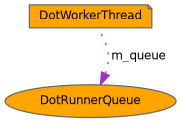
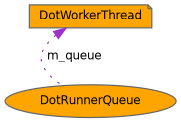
  digraph {
    node [color=gray40 fillcolor=orange fontname=Helvetica fontsize=10 style=filled]
    n1 [fontcolor=black height=0.2 label=DotWorkerThread shape=note width=0.4]
    n2 [height=0.2 label=DotRunnerQueue shape=ellipse width=0.4]
-   n2 -> n1 [color=darkorchid3 dir=back fontname=Helvetica fontsize=10 label=" m_queue" labelfontname=Helvetica labelfontsize=10 style=dotted]
+   n1 -> n2 [color=darkorchid3 dir=back fontname=Helvetica fontsize=10 label=" m_queue" labelfontname=Helvetica labelfontsize=10 style=dotted]
  }
